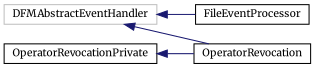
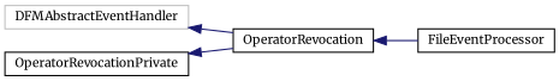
  digraph {
    fontname=Merriweather
    rankdir=LR
    node [color=black fillcolor=white fontname=Merriweather fontsize=10 shape=record style=filled]
    edge [color=midnightblue dir=back fontname=Merriweather fontsize=10 labelfontname=Helvetica labelfontsize=10 style=solid]
    n1 [color=grey75 height=0.2 label=DFMAbstractEventHandler width=0.4]
    n2 [height=0.2 label=FileEventProcessor width=0.4]
    n3 [height=0.2 label=OperatorRevocation width=0.4]
    n4 [height=0.2 label=OperatorRevocationPrivate width=0.4]
-   n1 -> n2
+   n3 -> n2
    n1 -> n3
    n4 -> n3
  }
